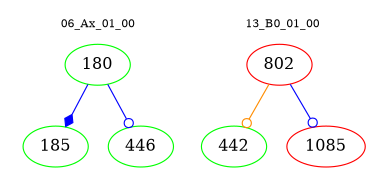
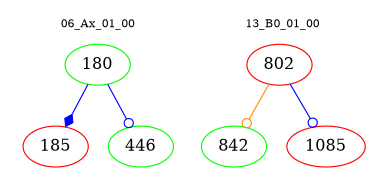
  digraph {
    node [color=green]
    edge [arrowhead=odot color=blue]
    n1 [label=180]
-   n2 [label=185]
+   n2 [color=red label=185]
    n3 [label=446]
    n4 [color=red label=802]
-   n5 [label=442]
+   n5 [label=842]
    n6 [color=red label=1085]
    subgraph cluster_1 {
      color=white
      fontsize=10
      label="06_Ax_01_00"
      n1
      n2
      n3
    }
    subgraph cluster_2 {
      color=white
      fontsize=10
      label="13_B0_01_00"
      n4
      n5
      n6
    }
    n1 -> n2 [arrowhead=diamond]
    n1 -> n3
    n4 -> n5 [color=darkorange]
    n4 -> n6
  }
